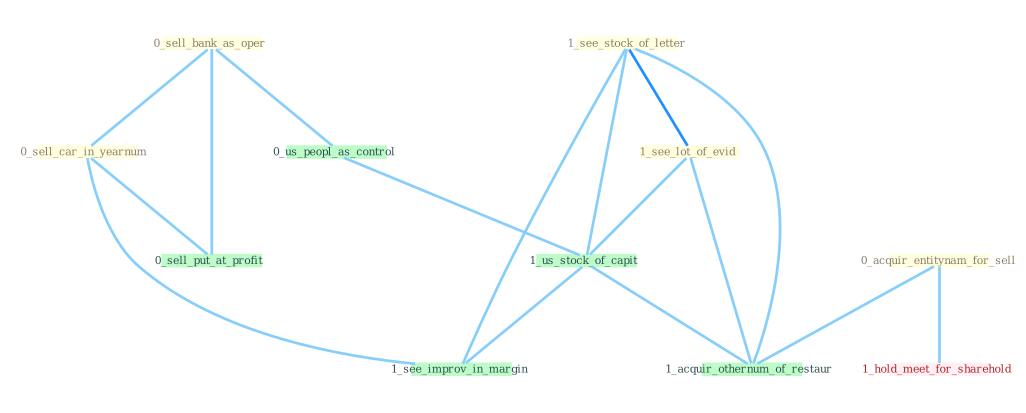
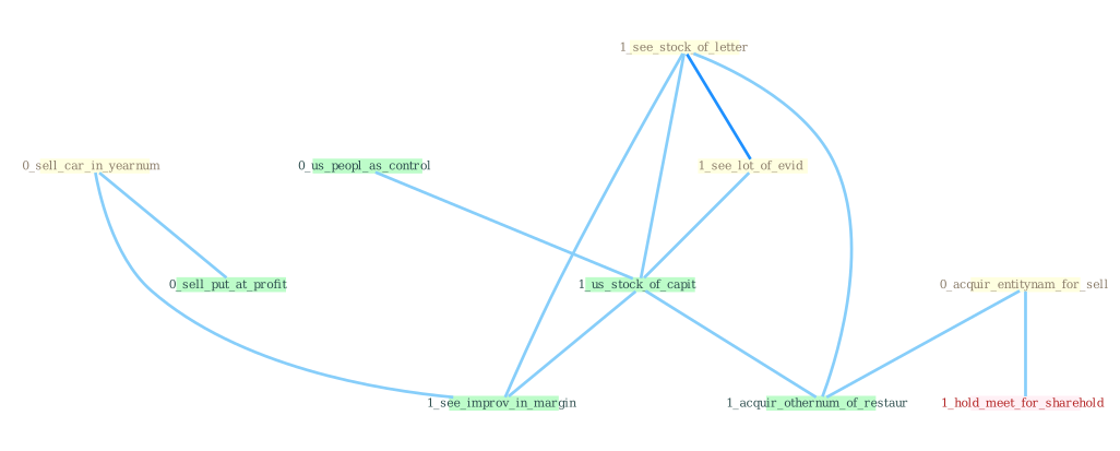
  graph {
    node [color="#ffffe0" fixedsize=true fontcolor="#8b7d6b" fontsize=4 shape=polygon style=filled]
    edge [color="#87cefa" w=1]
-   "0_sell_bank_as_oper " [height=.06 width=.5]
    n2 [height=.06 label="1_see_stock_of_letter" width=.5]
    "1_see_lot_of_evid " [height=.06 width=.5]
    n4 [height=.06 label="0_acquir_entitynam_for_sell" width=.5]
    "0_sell_car_in_yearnum " [height=.06 width=.5]
    "1_hold_meet_for_sharehold " [color="#fff0f5" fontcolor="#b22222" height=.06 width=.5]
    "0_us_peopl_as_control " [color="#BDFCC9" fontcolor="#2f4f4f" height=.06 width=.5]
    "0_sell_put_at_profit " [color="#BDFCC9" fontcolor="#2f4f4f" height=.06 width=.5]
    "1_us_stock_of_capit " [color="#BDFCC9" fontcolor="#2f4f4f" height=.06 width=.5]
    "1_see_improv_in_margin " [color="#BDFCC9" fontcolor="#2f4f4f" height=.06 width=.5]
    "1_acquir_othernum_of_restaur " [color="#BDFCC9" fontcolor="#2f4f4f" height=.06 width=.5]
    subgraph sub_1 {
-     "0_sell_bank_as_oper "
      n2
      "1_see_lot_of_evid "
      n4
      "0_sell_car_in_yearnum "
    }
    subgraph sub_2 {
      "1_hold_meet_for_sharehold "
    }
-   "0_sell_bank_as_oper " -- "0_sell_car_in_yearnum "
-   "0_sell_bank_as_oper " -- "0_us_peopl_as_control "
-   "0_sell_bank_as_oper " -- "0_sell_put_at_profit "
    n2 -- "1_see_lot_of_evid " [color="#1e90ff" w=2]
    n2 -- "1_us_stock_of_capit "
    n2 -- "1_see_improv_in_margin "
    n2 -- "1_acquir_othernum_of_restaur "
    "1_see_lot_of_evid " -- "1_us_stock_of_capit "
-   "1_see_lot_of_evid " -- "1_acquir_othernum_of_restaur "
    n4 -- "1_hold_meet_for_sharehold "
    n4 -- "1_acquir_othernum_of_restaur "
    "0_sell_car_in_yearnum " -- "0_sell_put_at_profit "
    "0_sell_car_in_yearnum " -- "1_see_improv_in_margin "
    "0_us_peopl_as_control " -- "1_us_stock_of_capit "
    "1_us_stock_of_capit " -- "1_see_improv_in_margin "
    "1_us_stock_of_capit " -- "1_acquir_othernum_of_restaur "
  }
